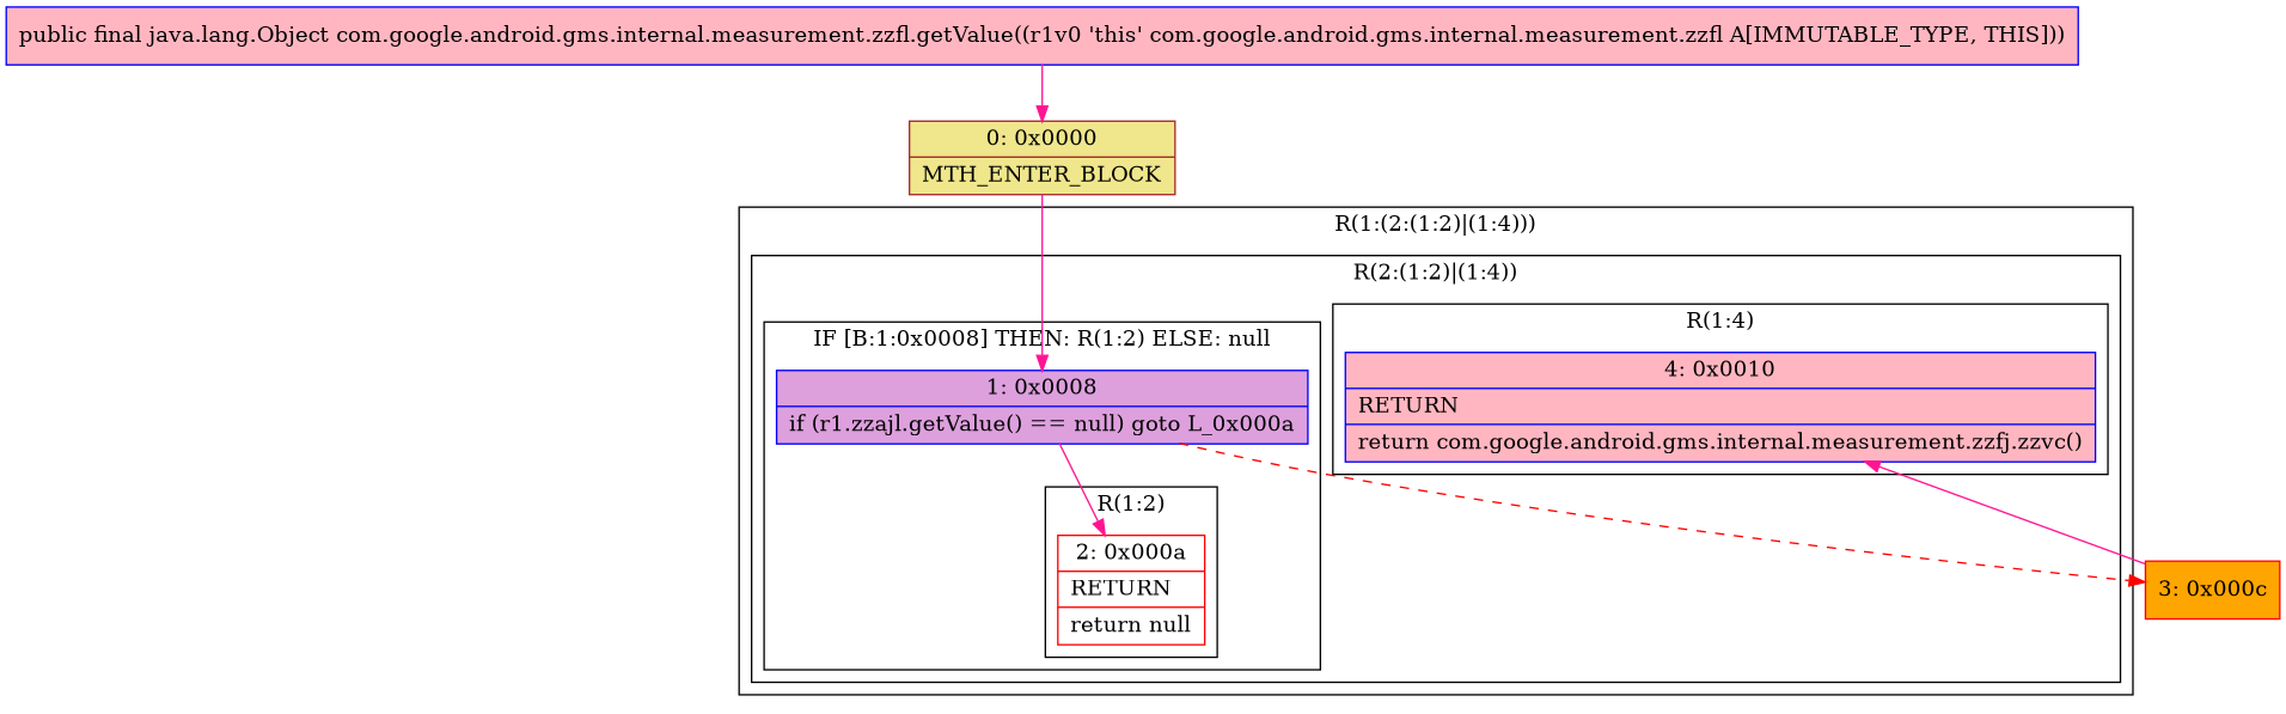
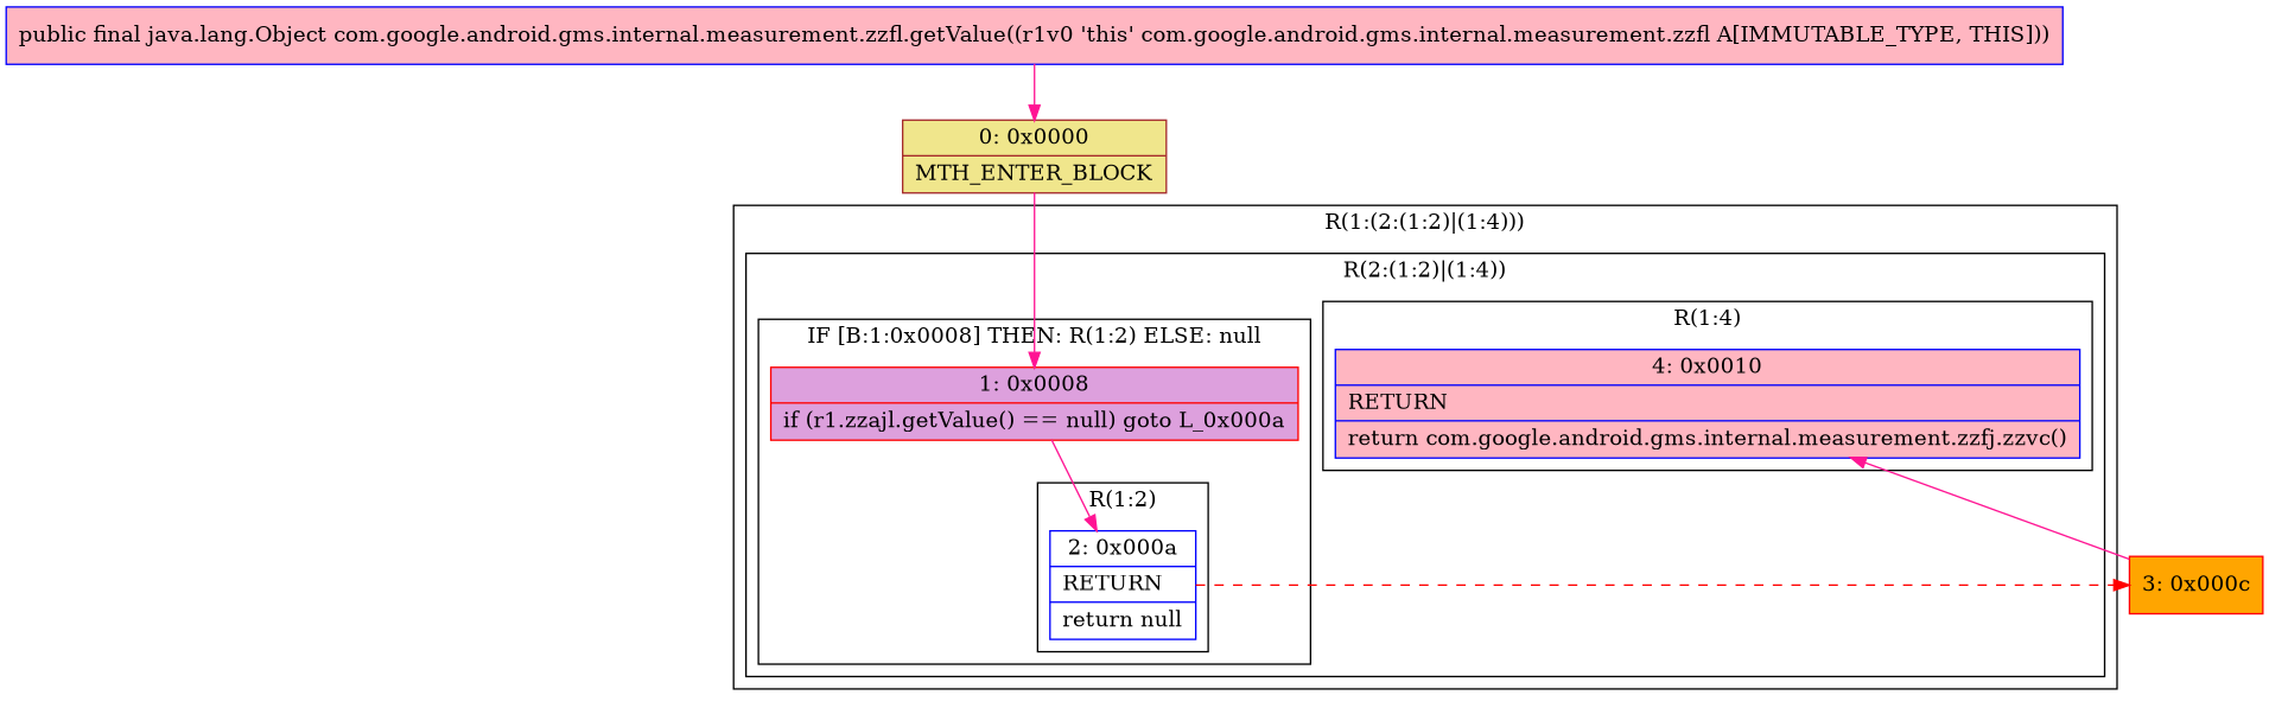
  digraph {
    node [color=blue fillcolor=lightpink shape=record style=filled]
    edge [color=deeppink]
-   n1 [color=red fillcolor=white label="{2\:\ 0x000a|RETURN\l|return null\l}"]
-   n2 [fillcolor=plum label="{1\:\ 0x0008|if (r1.zzajl.getValue() == null) goto L_0x000a\l}"]
+   n1 [fillcolor=white label="{2\:\ 0x000a|RETURN\l|return null\l}"]
+   n2 [color=red fillcolor=plum label="{1\:\ 0x0008|if (r1.zzajl.getValue() == null) goto L_0x000a\l}"]
    n3 [label="{4\:\ 0x0010|RETURN\l|return com.google.android.gms.internal.measurement.zzfj.zzvc()\l}"]
    n4 [color=red fillcolor=orange label="{3\:\ 0x000c}"]
    n5 [color=brown fillcolor=khaki label="{0\:\ 0x0000|MTH_ENTER_BLOCK\l}"]
    n6 [label="{public final java.lang.Object com.google.android.gms.internal.measurement.zzfl.getValue((r1v0 'this' com.google.android.gms.internal.measurement.zzfl A[IMMUTABLE_TYPE, THIS])) }"]
    subgraph cluster_1 {
      label="R(1:(2:(1:2)|(1:4)))"
      subgraph cluster_2 {
        label="R(2:(1:2)|(1:4))"
        subgraph cluster_3 {
          label="IF [B:1:0x0008] THEN: R(1:2) ELSE: null"
          n2
          subgraph cluster_4 {
            label="R(1:2)"
            n1
          }
        }
        subgraph cluster_5 {
          label="R(1:4)"
          n3
        }
      }
    }
    n2 -> n1
-   n2 -> n4 [color=red style=dashed]
+   n1 -> n4 [color=red style=dashed]
    n4 -> n3
    n5 -> n2
    n6 -> n5
  }
